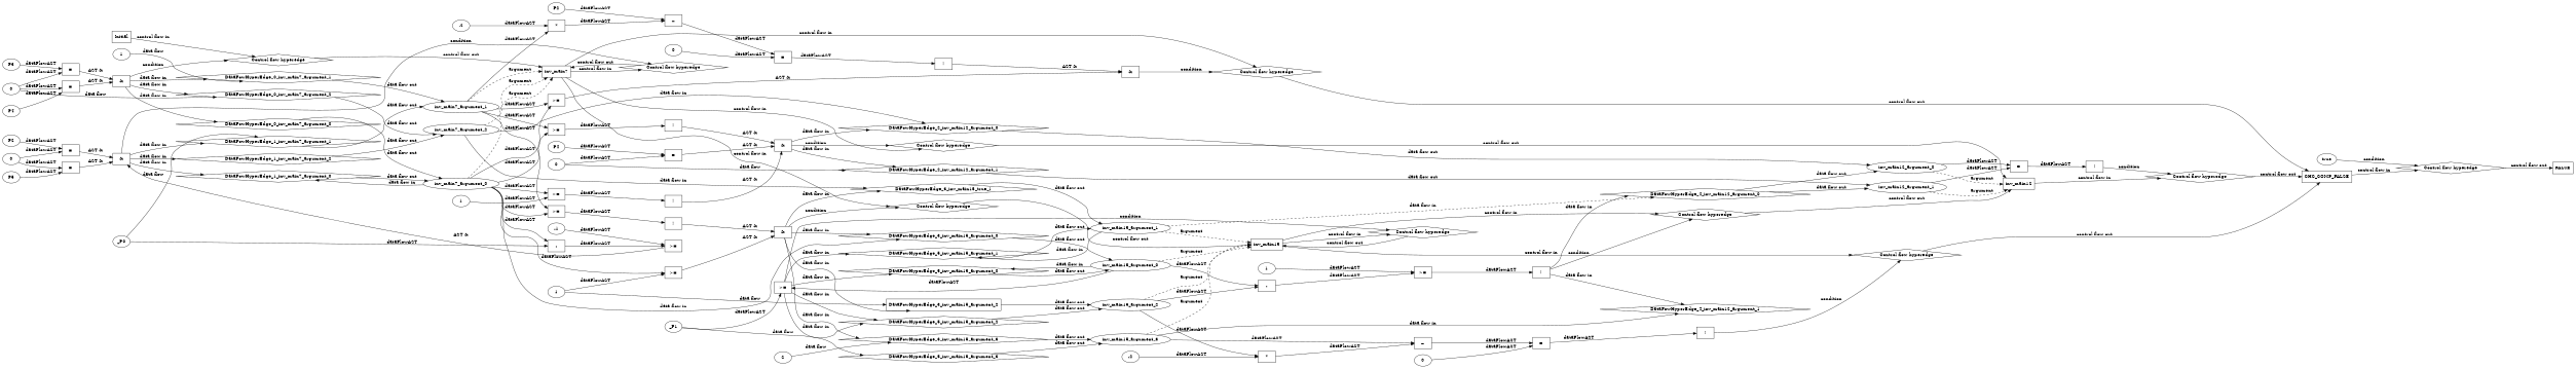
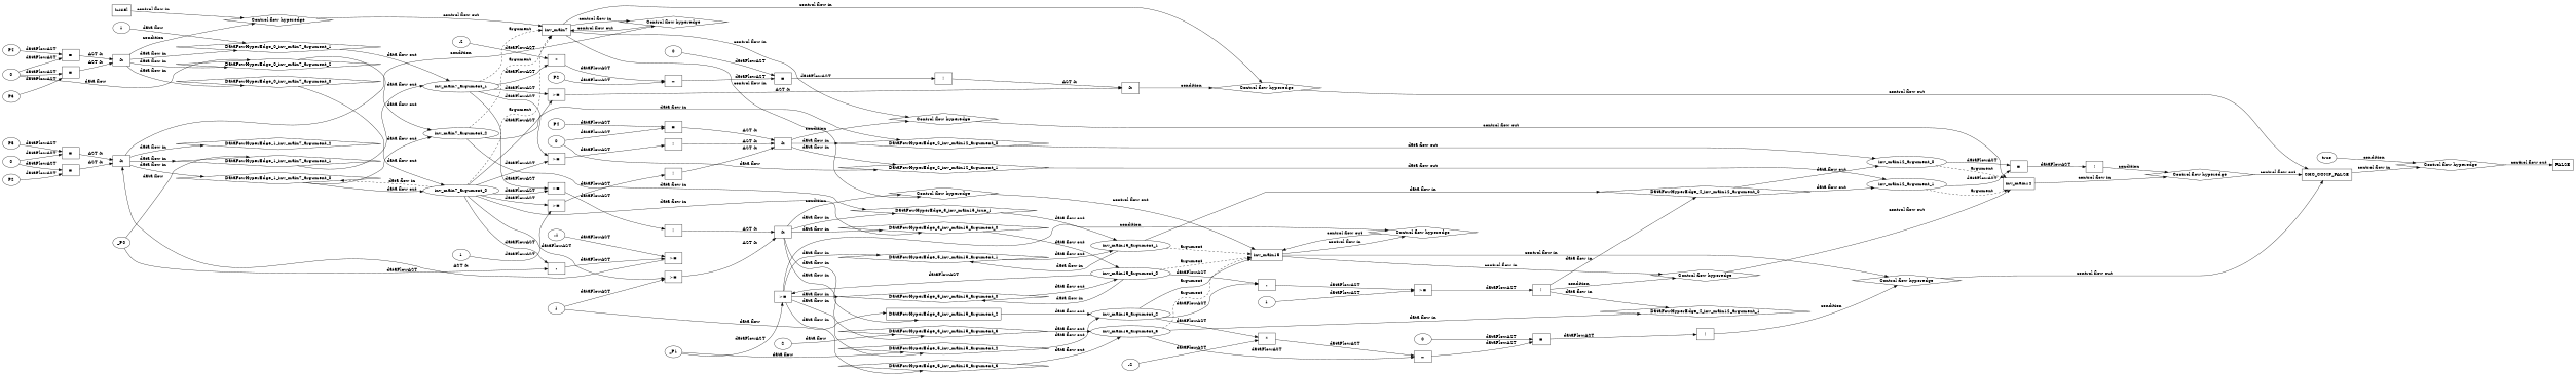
  digraph {
    rankdir=LR
    node [nodeName=argument0 shape=rect]
    n1 [label=CHC_COMP_FALSE nodeName=CHC_COMP_FALSE]
    n2 [label="Control flow hyperedge" nodeName=ControlFowHyperEdge_9 shape=diamond]
    n3 [label=FALSE nodeName=FALSE]
    n4 [label=inv_main12 nodeName=inv_main12]
    n5 [label="Control flow hyperedge" nodeName=ControlFowHyperEdge_8 shape=diamond]
    n6 [label=inv_main15 nodeName=inv_main15]
    n7 [label="Control flow hyperedge" nodeName=ControlFowHyperEdge_4 shape=diamond]
    n8 [label="Control flow hyperedge" nodeName=ControlFowHyperEdge_5 shape=diamond]
    n9 [label="Control flow hyperedge" nodeName=ControlFowHyperEdge_7 shape=diamond]
    n10 [label=inv_main7 nodeName=inv_main7]
    n11 [label="Control flow hyperedge" nodeName=ControlFowHyperEdge_1 shape=diamond]
    n12 [label="Control flow hyperedge" nodeName=ControlFowHyperEdge_2 shape=diamond]
    n13 [label="Control flow hyperedge" nodeName=ControlFowHyperEdge_3 shape=diamond]
    n14 [label="Control flow hyperedge" nodeName=ControlFowHyperEdge_6 shape=diamond]
    n15 [label=Initial nodeName=Initial]
    n16 [label="Control flow hyperedge" nodeName=ControlFowHyperEdge_0 shape=diamond]
    n17 [label=inv_main7_argument_0 shape=oval]
    n18 [label="-" nodeName=xxxinv_main7___inv_main7_1xxxguard_0_node_1]
    n19 [label=">=" nodeName=xxxinv_main12___inv_main7_2xxxguard_0_node_1]
    n20 [label=">=" nodeName=xxxinv_main12___inv_main7_2xxxguard1_node_1]
    n21 [label=">=" nodeName=xxxinv_main15___inv_main7_3xxxguard_0_node_1]
    n22 [label=">=" nodeName=xxxinv_main15___inv_main7_3xxxguard1_node_0]
    n23 [label=">=" nodeName=xxxCHC_COMP_FALSE___inv_main7_6xxxguard1_node_0]
    n24 [label=DataFowHyperEdge_1_inv_main7_argument_0 nodeName=DataFowHyperEdge_1_inv_main7_argument_0 shape=diamond]
    n25 [label=DataFowHyperEdge_3_inv_main15_argument_0 nodeName=DataFowHyperEdge_3_inv_main15_argument_0 shape=diamond]
    n26 [label=">=" nodeName=xxxinv_main7___inv_main7_1xxxguard_0_node_0]
    n27 [label="!" nodeName=xxxinv_main12___inv_main7_2xxxguard_0_node_0]
    n28 [label="!" nodeName=xxxinv_main12___inv_main7_2xxxguard1_node_0]
    n29 [label="!" nodeName=xxxinv_main15___inv_main7_3xxxguard_0_node_0]
    n30 [label="&" nodeName=xxxinv_main15___inv_main7_3xxx_and]
    n31 [label="&" nodeName=xxxCHC_COMP_FALSE___inv_main7_6xxx_and]
    n32 [label=inv_main15_argument_0 shape=oval]
    n33 [label=inv_main7_argument_1 nodeName=argument1 shape=oval]
    n34 [label="*" nodeName=xxxCHC_COMP_FALSE___inv_main7_6xxxguard_0_node_4]
    n35 [label="+" nodeName=xxxCHC_COMP_FALSE___inv_main7_6xxxguard_0_node_2]
    n36 [label=inv_main7_argument_2 nodeName=argument2 shape=oval]
    n37 [label=DataFowHyperEdge_2_inv_main12_argument_0 nodeName=DataFowHyperEdge_2_inv_main12_argument_0 shape=diamond]
    n38 [label=DataFowHyperEdge_3_inv_main15_true_1 nodeName=DataFowHyperEdge_3_inv_main15_argument_1 shape=diamond]
    n39 [label=inv_main12_argument_0 shape=oval]
    n40 [label=inv_main15_argument_1 nodeName=argument1 shape=oval]
    n41 [label="=" nodeName=xxxCHC_COMP_FALSE___inv_main12_8xxxguard_0_node_1]
    n42 [label="!" nodeName=xxxCHC_COMP_FALSE___inv_main12_8xxxguard_0_node_0]
    n43 [label=inv_main12_argument_1 nodeName=argument1 shape=oval]
    n44 [label="-" nodeName=xxxinv_main12___inv_main15_4xxxguard_0_node_2]
    n45 [label=">=" nodeName=xxxinv_main15___inv_main15_5xxxguard_0_node_0]
    n46 [label=DataFowHyperEdge_5_inv_main15_argument_0 nodeName=DataFowHyperEdge_5_inv_main15_argument_0 shape=diamond]
    n47 [label=">=" nodeName=xxxinv_main12___inv_main15_4xxxguard_0_node_1]
    n48 [label=DataFowHyperEdge_5_inv_main15_argument_1 nodeName=DataFowHyperEdge_5_inv_main15_argument_1 shape=diamond]
    n49 [label=DataFowHyperEdge_5_inv_main15_argument_2 nodeName=DataFowHyperEdge_5_inv_main15_argument_2 shape=diamond]
    n50 [label=DataFowHyperEdge_5_inv_main15_argument_3 nodeName=DataFowHyperEdge_5_inv_main15_argument_3 shape=diamond]
    n51 [label=DataFowHyperEdge_4_inv_main12_argument_0 nodeName=DataFowHyperEdge_4_inv_main12_argument_0 shape=diamond]
    n52 [label=inv_main15_argument_2 nodeName=argument2 shape=oval]
    n53 [label="*" nodeName=xxxCHC_COMP_FALSE___inv_main15_7xxxguard_0_node_4]
    n54 [label="+" nodeName=xxxCHC_COMP_FALSE___inv_main15_7xxxguard_0_node_2]
    n55 [label=inv_main15_argument_3 nodeName=argument3 shape=oval]
    n56 [label=DataFowHyperEdge_4_inv_main12_argument_1 nodeName=DataFowHyperEdge_4_inv_main12_argument_1 shape=diamond]
    n57 [label="=" nodeName=xxxCHC_COMP_FALSE___inv_main15_7xxxguard_0_node_1]
    n58 [label="&" nodeName=xxxinv_main7___Initial_0xxx_and]
    n59 [label=DataFowHyperEdge_0_inv_main7_argument_1 nodeName=DataFowHyperEdge_0_inv_main7_argument_1 shape=diamond]
    n60 [label=DataFowHyperEdge_0_inv_main7_argument_2 nodeName=DataFowHyperEdge_0_inv_main7_argument_2 shape=diamond]
    n61 [label=DataFowHyperEdge_0_inv_main7_argument_0 nodeName=DataFowHyperEdge_0_inv_main7_argument_0 shape=diamond]
    n62 [label="=" nodeName=xxxinv_main7___Initial_0xxxguard_0_node_0]
    n63 [label=P4 nodeName=xxxinv_main7___Initial_0xxxguard_0_node_2 shape=""]
    n64 [label=0 nodeName=xxxinv_main7___Initial_0xxxdataFlow1_node_0 shape=""]
    n65 [label="=" nodeName=xxxinv_main7___Initial_0xxxguard1_node_0]
    n66 [label=P3 nodeName=xxxinv_main7___Initial_0xxxguard1_node_2 shape=""]
    n67 [label=1 nodeName=xxxinv_main7___Initial_0xxxdataFlow_0_node_0 shape=""]
    n68 [label="&" nodeName=xxxinv_main7___inv_main7_1xxx_and]
    n69 [label=DataFowHyperEdge_1_inv_main7_argument_1 nodeName=DataFowHyperEdge_1_inv_main7_argument_1 shape=diamond]
    n70 [label=DataFowHyperEdge_1_inv_main7_argument_2 nodeName=DataFowHyperEdge_1_inv_main7_argument_2 shape=diamond]
    n71 [label=-1 nodeName=xxxinv_main7___inv_main7_1xxxguard_0_node_4 shape=""]
    n72 [label=_P0 nodeName=xxxinv_main7___inv_main7_1xxxdataFlow_0_node_0 shape=""]
    n73 [label="=" nodeName=xxxinv_main7___inv_main7_1xxxguard1_node_0]
    n74 [label=P5 nodeName=xxxinv_main7___inv_main7_1xxxguard1_node_1 shape=""]
    n75 [label=0 nodeName=xxxinv_main7___inv_main7_1xxxguard1_node_2 shape=""]
    n76 [label="=" nodeName=xxxinv_main7___inv_main7_1xxxguard2_node_0]
    n77 [label=P2 nodeName=xxxinv_main7___inv_main7_1xxxguard2_node_1 shape=""]
    n78 [label="&" nodeName=xxxinv_main12___inv_main7_2xxx_and]
    n79 [label=DataFowHyperEdge_2_inv_main12_argument_1 nodeName=DataFowHyperEdge_2_inv_main12_argument_1 shape=diamond]
    n80 [label=1 nodeName=xxxinv_main12___inv_main7_2xxxguard_0_node_3 shape=""]
    n81 [label="=" nodeName=xxxinv_main12___inv_main7_2xxxguard2_node_0]
    n82 [label=P4 nodeName=xxxinv_main12___inv_main7_2xxxguard2_node_1 shape=""]
    n83 [label=0 nodeName=xxxinv_main12___inv_main7_2xxxdataFlow_0_node_0 shape=""]
    n84 [label=DataFowHyperEdge_3_inv_main15_argument_2 nodeName=DataFowHyperEdge_3_inv_main15_argument_2 shape=box]
    n85 [label=DataFowHyperEdge_3_inv_main15_argument_3 nodeName=DataFowHyperEdge_3_inv_main15_argument_3 shape=diamond]
    n86 [label=1 nodeName=xxxinv_main15___inv_main7_3xxxdataFlow_0_node_0 shape=""]
    n87 [label=2 nodeName=xxxinv_main15___inv_main7_3xxxdataFlow1_node_0 shape=""]
    n88 [label="!" nodeName=xxxinv_main12___inv_main15_4xxxguard_0_node_0]
    n89 [label=1 nodeName=xxxinv_main12___inv_main15_4xxxguard_0_node_5 shape=""]
    n90 [label=_P1 nodeName=xxxinv_main15___inv_main15_5xxxdataFlow_0_node_0 shape=""]
    n91 [label="!" nodeName=xxxCHC_COMP_FALSE___inv_main7_6xxxguard_0_node_0]
    n92 [label="=" nodeName=xxxCHC_COMP_FALSE___inv_main7_6xxxguard_0_node_1]
    n93 [label=P2 nodeName=xxxCHC_COMP_FALSE___inv_main7_6xxxguard_0_node_3 shape=""]
    n94 [label=-2 nodeName=xxxCHC_COMP_FALSE___inv_main7_6xxxguard_0_node_5 shape=""]
    n95 [label=0 nodeName=xxxCHC_COMP_FALSE___inv_main7_6xxxguard_0_node_7 shape=""]
    n96 [label="!" nodeName=xxxCHC_COMP_FALSE___inv_main15_7xxxguard_0_node_0]
    n97 [label=-2 nodeName=xxxCHC_COMP_FALSE___inv_main15_7xxxguard_0_node_5 shape=""]
    n98 [label=0 nodeName=xxxCHC_COMP_FALSE___inv_main15_7xxxguard_0_node_7 shape=""]
    n99 [label=true nodeName=xxxFALSE___CHC_COMP_FALSE_9xxxguard_0_node_0 shape=""]
    n1 -> n2 [label="control flow in"]
    n2 -> n3 [label="control flow out"]
    n4 -> n5 [label="control flow in"]
    n5 -> n1 [label="control flow out"]
    n6 -> n7 [label="control flow in"]
    n6 -> n8 [label="control flow in"]
    n6 -> n9 [label="control flow in"]
    n7 -> n4 [label="control flow out"]
    n8 -> n6 [label="control flow out"]
    n9 -> n1 [label="control flow out"]
    n10 -> n11 [label="control flow in"]
    n10 -> n12 [label="control flow in"]
    n10 -> n13 [label="control flow in"]
    n10 -> n14 [label="control flow in"]
    n11 -> n10 [label="control flow out"]
    n12 -> n4 [label="control flow out"]
    n13 -> n6 [label="control flow out"]
    n14 -> n1 [label="control flow out"]
    n15 -> n16 [label="control flow in"]
    n16 -> n10 [label="control flow out"]
    n17 -> n10 [label=argument style=dashed]
    n17 -> n18 [label=dataFlowAST]
    n17 -> n19 [label=dataFlowAST]
    n17 -> n20 [label=dataFlowAST]
    n17 -> n21 [label=dataFlowAST]
    n17 -> n22 [label=dataFlowAST]
    n17 -> n23 [label=dataFlowAST]
-   n17 -> n24 [label="data flow in"]
+   n17 -> n24 [label="data flow in" style=dashed]
    n17 -> n25 [label="data flow in"]
    n18 -> n26 [label=dataFlowAST]
    n19 -> n27 [label=dataFlowAST]
    n20 -> n28 [label=dataFlowAST]
    n21 -> n29 [label=dataFlowAST]
    n22 -> n30 [label="AST &"]
    n23 -> n31 [label="AST &"]
    n24 -> n17 [label="data flow out"]
    n25 -> n32 [label="data flow out"]
    n26 -> n68 [label="AST &"]
    n27 -> n78 [label="AST &"]
    n28 -> n78 [label="AST &"]
    n29 -> n30 [label="AST &"]
    n30 -> n13 [label=condition]
    n30 -> n25 [label="data flow in"]
    n30 -> n38 [label="data flow in"]
    n30 -> n84 [label="data flow in"]
    n30 -> n85 [label="data flow in"]
    n31 -> n14 [label=condition]
    n32 -> n6 [label=argument style=dashed]
    n32 -> n44 [label=dataFlowAST]
    n32 -> n45 [label=dataFlowAST]
    n32 -> n46 [label="data flow in"]
    n33 -> n10 [label=argument style=dashed]
    n33 -> n20 [label=dataFlowAST]
    n33 -> n21 [label=dataFlowAST]
    n33 -> n23 [label=dataFlowAST]
    n33 -> n34 [label=dataFlowAST]
    n34 -> n35 [label=dataFlowAST]
    n35 -> n92 [label=dataFlowAST]
    n36 -> n10 [label=argument style=dashed]
    n36 -> n37 [label="data flow in"]
    n36 -> n38 [label="data flow in"]
    n37 -> n39 [label="data flow out"]
    n38 -> n40 [label="data flow out"]
    n39 -> n4 [label=argument style=dashed]
    n39 -> n41 [label=dataFlowAST]
    n40 -> n6 [label=argument style=dashed]
    n40 -> n48 [label="data flow in"]
-   n40 -> n51 [label="data flow in" style=dashed]
+   n40 -> n51 [label="data flow in"]
    n41 -> n42 [label=dataFlowAST]
    n42 -> n5 [label=condition]
    n43 -> n4 [label=argument style=dashed]
    n43 -> n41 [label=dataFlowAST]
    n44 -> n47 [label=dataFlowAST]
    n45 -> n8 [label=condition]
    n45 -> n46 [label="data flow in"]
    n45 -> n48 [label="data flow in"]
    n45 -> n49 [label="data flow in"]
    n45 -> n50 [label="data flow in"]
    n46 -> n32 [label="data flow out"]
    n47 -> n88 [label=dataFlowAST]
    n48 -> n40 [label="data flow out"]
    n49 -> n52 [label="data flow out"]
    n50 -> n55 [label="data flow out"]
    n51 -> n39 [label="data flow out"]
    n51 -> n43 [label="data flow out"]
-   n52 -> n6 [label=argument style=dashed]
+   n52 -> n6 [label=argument style=solid]
    n52 -> n44 [label=dataFlowAST]
    n52 -> n53 [label=dataFlowAST]
    n53 -> n54 [label=dataFlowAST]
    n54 -> n57 [label=dataFlowAST]
    n55 -> n6 [label=argument style=dashed]
    n55 -> n54 [label=dataFlowAST]
    n55 -> n56 [label="data flow in"]
    n57 -> n96 [label=dataFlowAST]
    n58 -> n16 [label=condition]
    n58 -> n59 [label="data flow in"]
    n58 -> n60 [label="data flow in"]
    n58 -> n61 [label="data flow in"]
    n59 -> n33 [label="data flow out"]
    n60 -> n36 [label="data flow out"]
    n61 -> n17 [label="data flow out"]
    n62 -> n58 [label="AST &"]
    n63 -> n62 [label=dataFlowAST]
    n64 -> n60 [label="data flow"]
    n64 -> n62 [label=dataFlowAST]
    n64 -> n65 [label=dataFlowAST]
    n65 -> n58 [label="AST &"]
    n66 -> n65 [label=dataFlowAST]
    n67 -> n59 [label="data flow"]
    n68 -> n11 [label=condition]
    n68 -> n24 [label="data flow in"]
    n68 -> n69 [label="data flow in"]
    n68 -> n70 [label="data flow in"]
    n69 -> n33 [label="data flow out"]
-   n70 -> n36 [label="data flow out"]
+   n24 -> n36 [label="data flow out"]
    n71 -> n26 [label=dataFlowAST]
    n72 -> n18 [label=dataFlowAST]
    n72 -> n69 [label="data flow"]
    n73 -> n68 [label="AST &"]
    n74 -> n73 [label=dataFlowAST]
    n75 -> n73 [label=dataFlowAST]
    n75 -> n76 [label=dataFlowAST]
    n76 -> n68 [label="AST &"]
    n77 -> n76 [label=dataFlowAST]
    n78 -> n12 [label=condition]
    n78 -> n37 [label="data flow in"]
    n78 -> n79 [label="data flow in"]
    n79 -> n43 [label="data flow out"]
    n80 -> n19 [label=dataFlowAST]
    n81 -> n78 [label="AST &"]
    n82 -> n81 [label=dataFlowAST]
    n83 -> n79 [label="data flow"]
    n83 -> n81 [label=dataFlowAST]
    n84 -> n52 [label="data flow out"]
    n85 -> n55 [label="data flow out"]
    n86 -> n22 [label=dataFlowAST]
    n86 -> n84 [label="data flow"]
    n87 -> n85 [label="data flow"]
    n88 -> n7 [label=condition]
    n88 -> n51 [label="data flow in"]
    n88 -> n56 [label="data flow in"]
    n89 -> n47 [label=dataFlowAST]
    n90 -> n45 [label=dataFlowAST]
    n90 -> n49 [label="data flow"]
    n91 -> n31 [label="AST &"]
    n92 -> n91 [label=dataFlowAST]
    n93 -> n35 [label=dataFlowAST]
    n94 -> n34 [label=dataFlowAST]
    n95 -> n92 [label=dataFlowAST]
    n96 -> n9 [label=condition]
    n97 -> n53 [label=dataFlowAST]
    n98 -> n57 [label=dataFlowAST]
    n99 -> n2 [label=condition]
  }
